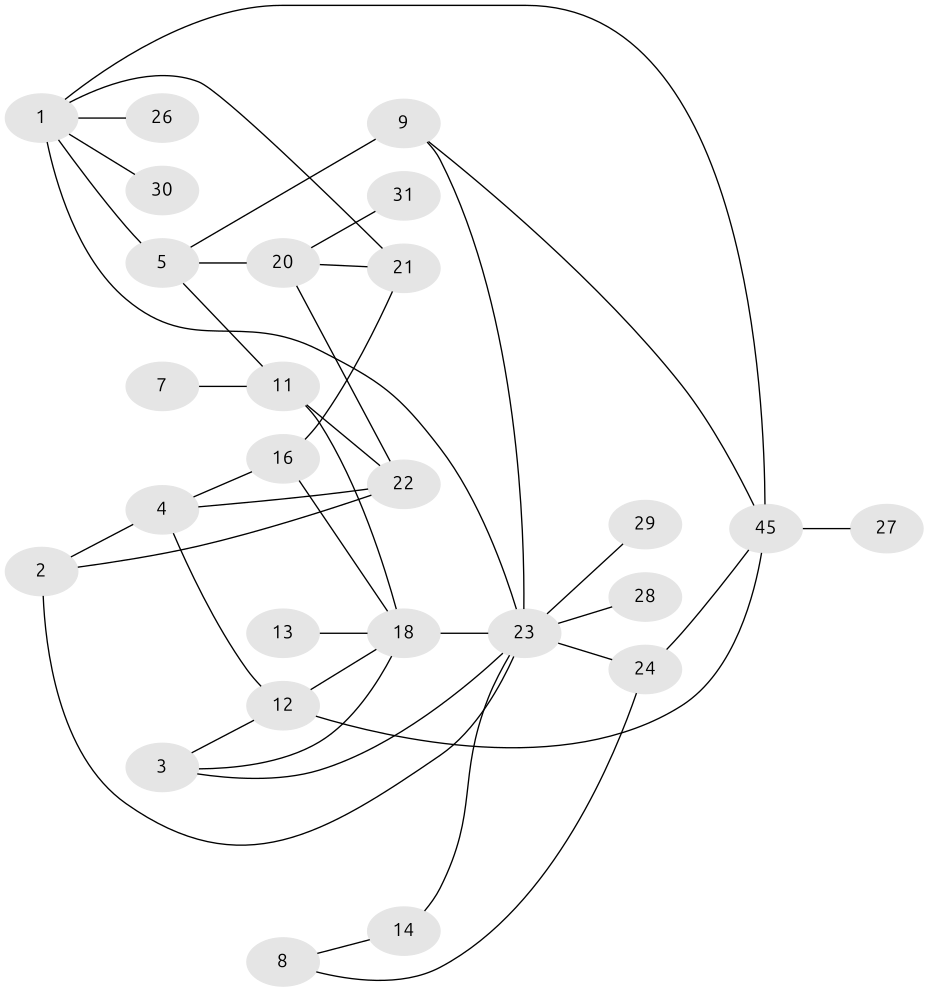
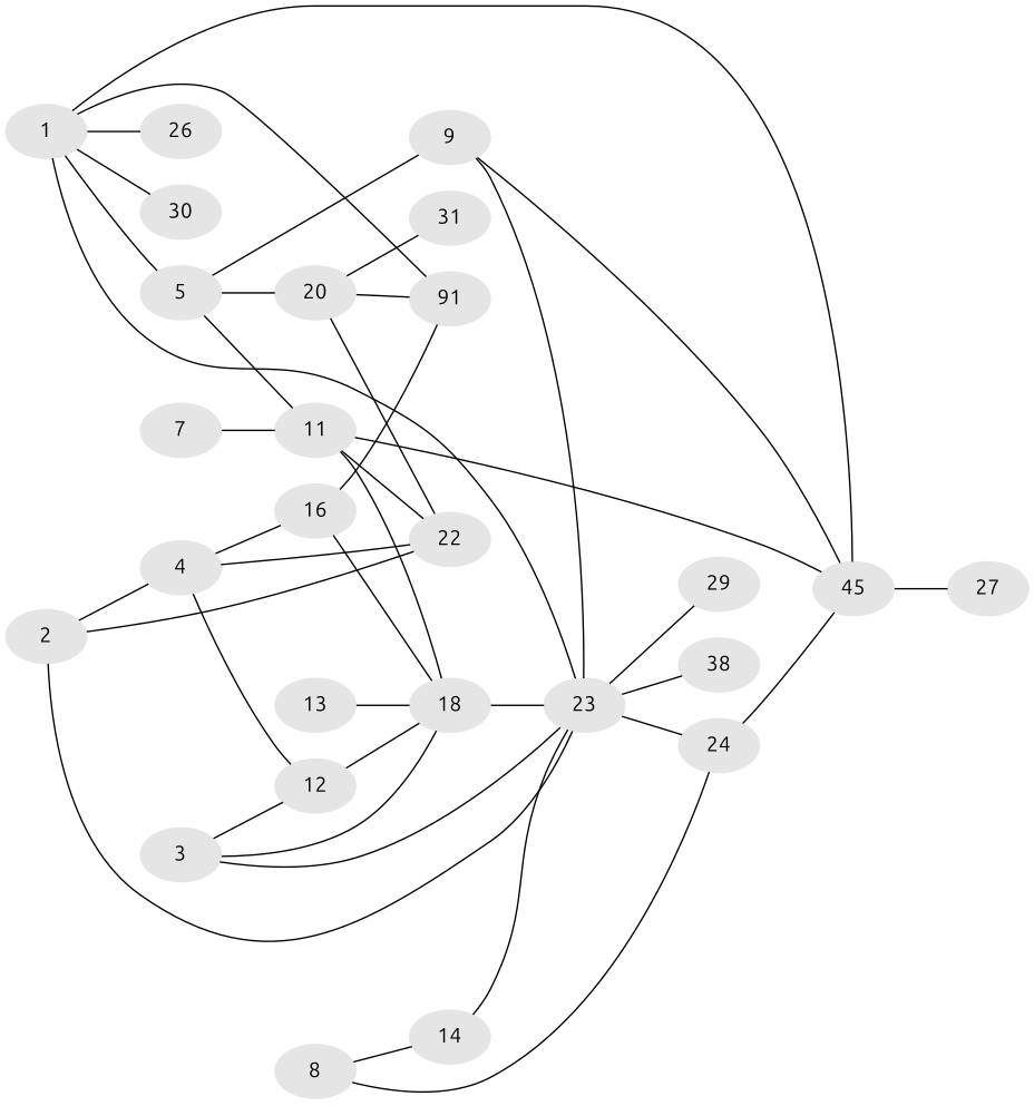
  graph {
    fontname=Ubuntu
    rankdir=LR
    node [color=gray90 fontname=Ubuntu style=filled]
    edge [fontname=Ubuntu weight=1.0]
    1
    5
-   21
+   21 [label=91]
    23
    n5 [label=45]
    26
    30
    9
    11
    20
    24
-   28
+   28 [label=38]
    29
    27
    2
    4
    22
    12
    16
    3
    18
    31
    7
    8
    14
    13
    1 -- 5
    1 -- 21 [weight=2.0]
    1 -- 23
    1 -- n5
    1 -- 26
    1 -- 30
    5 -- 9
    5 -- 11 [weight=2.0]
    5 -- 20 [weight=2.0]
    23 -- 24
    23 -- 28
    23 -- 29
    n5 -- 27
    9 -- 23 [weight=2.0]
    9 -- n5
    11 -- 22
    11 -- 18
    20 -- 21
    20 -- 22
    20 -- 31
    24 -- n5 [weight=2.0]
    2 -- 23
    2 -- 4
    2 -- 22
    4 -- 22
    4 -- 12
    4 -- 16
-   12 -- n5
+   11 -- n5
    12 -- 18
    16 -- 21
    16 -- 18
    3 -- 23
    3 -- 12
    3 -- 18
    18 -- 23
    7 -- 11
    8 -- 24
    8 -- 14
    14 -- 23 [weight=2.0]
    13 -- 18
  }
